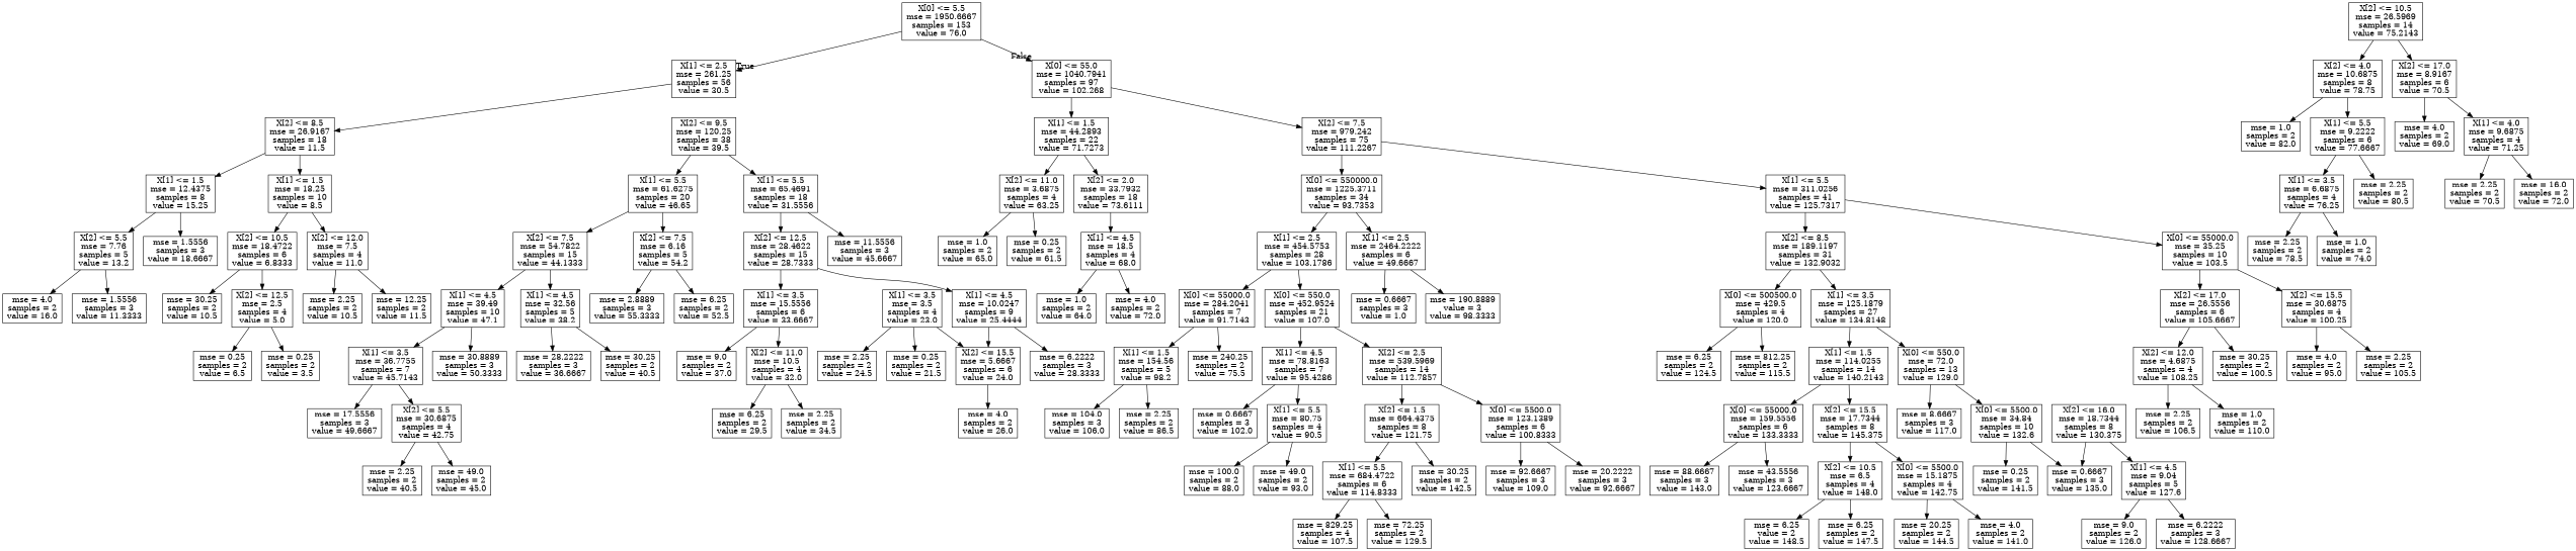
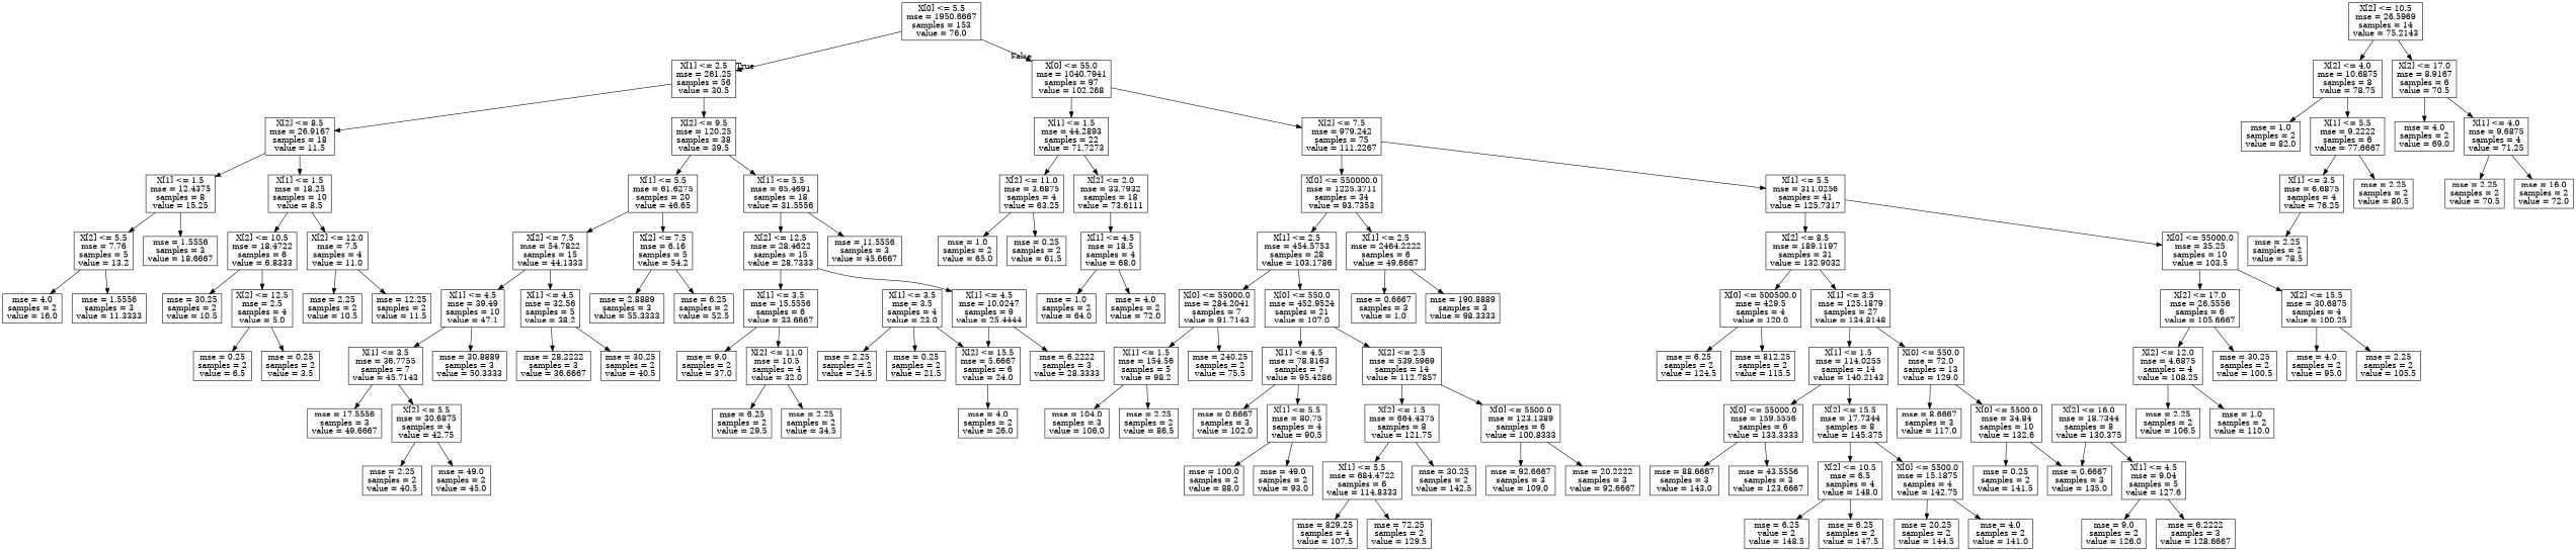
  digraph {
    node [shape=box]
    n1 [label="X[0] <= 5.5\nmse = 1950.6667\nsamples = 153\nvalue = 76.0"]
    n2 [label="X[1] <= 2.5\nmse = 261.25\nsamples = 56\nvalue = 30.5"]
    n3 [label="X[0] <= 55.0\nmse = 1040.7941\nsamples = 97\nvalue = 102.268"]
    n4 [label="X[2] <= 8.5\nmse = 26.9167\nsamples = 18\nvalue = 11.5"]
    n5 [label="X[2] <= 9.5\nmse = 120.25\nsamples = 38\nvalue = 39.5"]
    n6 [label="X[1] <= 1.5\nmse = 44.2893\nsamples = 22\nvalue = 71.7273"]
    n7 [label="X[2] <= 7.5\nmse = 979.242\nsamples = 75\nvalue = 111.2267"]
    n8 [label="X[1] <= 1.5\nmse = 12.4375\nsamples = 8\nvalue = 15.25"]
    n9 [label="X[1] <= 1.5\nmse = 18.25\nsamples = 10\nvalue = 8.5"]
    n10 [label="X[1] <= 5.5\nmse = 61.6275\nsamples = 20\nvalue = 46.65"]
    n11 [label="X[1] <= 5.5\nmse = 65.4691\nsamples = 18\nvalue = 31.5556"]
    n12 [label="X[2] <= 5.5\nmse = 7.76\nsamples = 5\nvalue = 13.2"]
    n13 [label="mse = 1.5556\nsamples = 3\nvalue = 18.6667"]
    n14 [label="X[2] <= 10.5\nmse = 18.4722\nsamples = 6\nvalue = 6.8333"]
    n15 [label="X[2] <= 12.0\nmse = 7.5\nsamples = 4\nvalue = 11.0"]
    n16 [label="mse = 4.0\nsamples = 2\nvalue = 16.0"]
    n17 [label="mse = 1.5556\nsamples = 3\nvalue = 11.3333"]
    n18 [label="mse = 30.25\nsamples = 2\nvalue = 10.5"]
    n19 [label="X[2] <= 12.5\nmse = 2.5\nsamples = 4\nvalue = 5.0"]
    n20 [label="mse = 2.25\nsamples = 2\nvalue = 10.5"]
    n21 [label="mse = 12.25\nsamples = 2\nvalue = 11.5"]
    n22 [label="mse = 0.25\nsamples = 2\nvalue = 6.5"]
    n23 [label="mse = 0.25\nsamples = 2\nvalue = 3.5"]
    n24 [label="X[2] <= 7.5\nmse = 54.7822\nsamples = 15\nvalue = 44.1333"]
    n25 [label="X[2] <= 7.5\nmse = 6.16\nsamples = 5\nvalue = 54.2"]
    n26 [label="X[2] <= 12.5\nmse = 28.4622\nsamples = 15\nvalue = 28.7333"]
    n27 [label="mse = 11.5556\nsamples = 3\nvalue = 45.6667"]
    n28 [label="X[1] <= 4.5\nmse = 39.49\nsamples = 10\nvalue = 47.1"]
    n29 [label="X[1] <= 4.5\nmse = 32.56\nsamples = 5\nvalue = 38.2"]
    n30 [label="mse = 2.8889\nsamples = 3\nvalue = 55.3333"]
    n31 [label="mse = 6.25\nsamples = 2\nvalue = 52.5"]
    n32 [label="X[1] <= 3.5\nmse = 36.7755\nsamples = 7\nvalue = 45.7143"]
    n33 [label="mse = 30.8889\nsamples = 3\nvalue = 50.3333"]
    n34 [label="mse = 28.2222\nsamples = 3\nvalue = 36.6667"]
    n35 [label="mse = 30.25\nsamples = 2\nvalue = 40.5"]
    n36 [label="mse = 17.5556\nsamples = 3\nvalue = 49.6667"]
    n37 [label="X[2] <= 5.5\nmse = 30.6875\nsamples = 4\nvalue = 42.75"]
    n38 [label="mse = 2.25\nsamples = 2\nvalue = 40.5"]
    n39 [label="mse = 49.0\nsamples = 2\nvalue = 45.0"]
    n40 [label="X[1] <= 3.5\nmse = 15.5556\nsamples = 6\nvalue = 33.6667"]
    n41 [label="X[1] <= 4.5\nmse = 10.0247\nsamples = 9\nvalue = 25.4444"]
    n42 [label="mse = 9.0\nsamples = 2\nvalue = 37.0"]
    n43 [label="X[2] <= 11.0\nmse = 10.5\nsamples = 4\nvalue = 32.0"]
    n44 [label="X[2] <= 15.5\nmse = 5.6667\nsamples = 6\nvalue = 24.0"]
    n45 [label="mse = 6.2222\nsamples = 3\nvalue = 28.3333"]
    n46 [label="mse = 6.25\nsamples = 2\nvalue = 29.5"]
    n47 [label="mse = 2.25\nsamples = 2\nvalue = 34.5"]
    n48 [label="mse = 4.0\nsamples = 2\nvalue = 26.0"]
    n49 [label="X[1] <= 3.5\nmse = 3.5\nsamples = 4\nvalue = 23.0"]
    n50 [label="mse = 2.25\nsamples = 2\nvalue = 24.5"]
    n51 [label="mse = 0.25\nsamples = 2\nvalue = 21.5"]
    n52 [label="X[2] <= 11.0\nmse = 3.6875\nsamples = 4\nvalue = 63.25"]
    n53 [label="X[2] <= 2.0\nmse = 33.7932\nsamples = 18\nvalue = 73.6111"]
    n54 [label="X[0] <= 550000.0\nmse = 1225.3711\nsamples = 34\nvalue = 93.7353"]
    n55 [label="X[1] <= 5.5\nmse = 311.0256\nsamples = 41\nvalue = 125.7317"]
    n56 [label="mse = 1.0\nsamples = 2\nvalue = 65.0"]
    n57 [label="mse = 0.25\nsamples = 2\nvalue = 61.5"]
    n58 [label="X[1] <= 4.5\nmse = 18.5\nsamples = 4\nvalue = 68.0"]
    n59 [label="mse = 1.0\nsamples = 2\nvalue = 64.0"]
    n60 [label="mse = 4.0\nsamples = 2\nvalue = 72.0"]
    n61 [label="X[2] <= 10.5\nmse = 26.5969\nsamples = 14\nvalue = 75.2143"]
    n62 [label="X[2] <= 4.0\nmse = 10.6875\nsamples = 8\nvalue = 78.75"]
    n63 [label="X[2] <= 17.0\nmse = 8.9167\nsamples = 6\nvalue = 70.5"]
    n64 [label="mse = 1.0\nsamples = 2\nvalue = 82.0"]
    n65 [label="X[1] <= 5.5\nmse = 9.2222\nsamples = 6\nvalue = 77.6667"]
    n66 [label="mse = 4.0\nsamples = 2\nvalue = 69.0"]
    n67 [label="X[1] <= 4.0\nmse = 9.6875\nsamples = 4\nvalue = 71.25"]
    n68 [label="X[1] <= 3.5\nmse = 6.6875\nsamples = 4\nvalue = 76.25"]
    n69 [label="mse = 2.25\nsamples = 2\nvalue = 80.5"]
    n70 [label="mse = 2.25\nsamples = 2\nvalue = 78.5"]
-   n71 [label="mse = 1.0\nsamples = 2\nvalue = 74.0"]
    n72 [label="mse = 2.25\nsamples = 2\nvalue = 70.5"]
    n73 [label="mse = 16.0\nsamples = 2\nvalue = 72.0"]
    n74 [label="X[1] <= 2.5\nmse = 454.5753\nsamples = 28\nvalue = 103.1786"]
    n75 [label="X[1] <= 2.5\nmse = 2464.2222\nsamples = 6\nvalue = 49.6667"]
    n76 [label="X[2] <= 8.5\nmse = 189.1197\nsamples = 31\nvalue = 132.9032"]
    n77 [label="X[0] <= 55000.0\nmse = 35.25\nsamples = 10\nvalue = 103.5"]
    n78 [label="X[0] <= 55000.0\nmse = 284.2041\nsamples = 7\nvalue = 91.7143"]
    n79 [label="X[0] <= 550.0\nmse = 452.9524\nsamples = 21\nvalue = 107.0"]
    n80 [label="mse = 0.6667\nsamples = 3\nvalue = 1.0"]
-   n81 [label="mse = 190.8889\nvalue = 3\nvalue = 98.3333"]
+   n81 [label="mse = 190.8889\nsamples = 3\nvalue = 98.3333"]
    n82 [label="X[1] <= 1.5\nmse = 154.56\nsamples = 5\nvalue = 98.2"]
    n83 [label="mse = 240.25\nsamples = 2\nvalue = 75.5"]
    n84 [label="X[1] <= 4.5\nmse = 78.8163\nsamples = 7\nvalue = 95.4286"]
    n85 [label="X[2] <= 2.5\nmse = 539.5969\nsamples = 14\nvalue = 112.7857"]
    n86 [label="mse = 104.0\nsamples = 3\nvalue = 106.0"]
    n87 [label="mse = 2.25\nsamples = 2\nvalue = 86.5"]
    n88 [label="mse = 0.6667\nsamples = 3\nvalue = 102.0"]
    n89 [label="X[1] <= 5.5\nmse = 80.75\nsamples = 4\nvalue = 90.5"]
    n90 [label="X[2] <= 1.5\nmse = 664.4375\nsamples = 8\nvalue = 121.75"]
    n91 [label="X[0] <= 5500.0\nmse = 123.1389\nsamples = 6\nvalue = 100.8333"]
    n92 [label="mse = 100.0\nsamples = 2\nvalue = 88.0"]
    n93 [label="mse = 49.0\nsamples = 2\nvalue = 93.0"]
    n94 [label="X[1] <= 5.5\nmse = 684.4722\nsamples = 6\nvalue = 114.8333"]
    n95 [label="mse = 30.25\nsamples = 2\nvalue = 142.5"]
    n96 [label="mse = 92.6667\nsamples = 3\nvalue = 109.0"]
    n97 [label="mse = 20.2222\nsamples = 3\nvalue = 92.6667"]
    n98 [label="mse = 829.25\nsamples = 4\nvalue = 107.5"]
    n99 [label="mse = 72.25\nsamples = 2\nvalue = 129.5"]
    n100 [label="X[0] <= 500500.0\nmse = 429.5\nsamples = 4\nvalue = 120.0"]
    n101 [label="X[1] <= 3.5\nmse = 125.1879\nsamples = 27\nvalue = 134.8148"]
    n102 [label="X[2] <= 17.0\nmse = 26.5556\nsamples = 6\nvalue = 105.6667"]
    n103 [label="X[2] <= 15.5\nmse = 30.6875\nsamples = 4\nvalue = 100.25"]
    n104 [label="mse = 6.25\nsamples = 2\nvalue = 124.5"]
    n105 [label="mse = 812.25\nsamples = 2\nvalue = 115.5"]
    n106 [label="X[1] <= 1.5\nmse = 114.0255\nsamples = 14\nvalue = 140.2143"]
    n107 [label="X[0] <= 550.0\nmse = 72.0\nsamples = 13\nvalue = 129.0"]
    n108 [label="X[0] <= 55000.0\nmse = 159.5556\nsamples = 6\nvalue = 133.3333"]
    n109 [label="X[2] <= 15.5\nmse = 17.7344\nsamples = 8\nvalue = 145.375"]
    n110 [label="mse = 8.6667\nsamples = 3\nvalue = 117.0"]
    n111 [label="X[0] <= 5500.0\nmse = 34.84\nsamples = 10\nvalue = 132.6"]
    n112 [label="mse = 88.6667\nsamples = 3\nvalue = 143.0"]
    n113 [label="mse = 43.5556\nsamples = 3\nvalue = 123.6667"]
    n114 [label="X[2] <= 10.5\nmse = 6.5\nsamples = 4\nvalue = 148.0"]
    n115 [label="X[0] <= 5500.0\nmse = 15.1875\nsamples = 4\nvalue = 142.75"]
    n116 [label="mse = 6.25\nvalue = 2\nvalue = 148.5"]
    n117 [label="mse = 6.25\nsamples = 2\nvalue = 147.5"]
    n118 [label="mse = 20.25\nsamples = 2\nvalue = 144.5"]
    n119 [label="mse = 4.0\nsamples = 2\nvalue = 141.0"]
    n120 [label="mse = 0.25\nsamples = 2\nvalue = 141.5"]
    n121 [label="mse = 0.6667\nsamples = 3\nvalue = 135.0"]
    n122 [label="X[2] <= 16.0\nmse = 18.7344\nsamples = 8\nvalue = 130.375"]
    n123 [label="X[1] <= 4.5\nmse = 9.04\nsamples = 5\nvalue = 127.6"]
    n124 [label="mse = 9.0\nsamples = 2\nvalue = 126.0"]
    n125 [label="mse = 6.2222\nsamples = 3\nvalue = 128.6667"]
    n126 [label="X[2] <= 12.0\nmse = 4.6875\nsamples = 4\nvalue = 108.25"]
    n127 [label="mse = 30.25\nsamples = 2\nvalue = 100.5"]
    n128 [label="mse = 4.0\nsamples = 2\nvalue = 95.0"]
    n129 [label="mse = 2.25\nsamples = 2\nvalue = 105.5"]
    n130 [label="mse = 2.25\nsamples = 2\nvalue = 106.5"]
    n131 [label="mse = 1.0\nsamples = 2\nvalue = 110.0"]
    n1 -> n2 [headlabel=True labelangle=45 labeldistance=2.5]
    n1 -> n3 [headlabel=False labelangle=-45 labeldistance=2.5]
    n2 -> n4
+   n2 -> n5
    n3 -> n6
    n3 -> n7
    n4 -> n8
    n4 -> n9
    n5 -> n10
    n5 -> n11
    n6 -> n52
    n6 -> n53
    n7 -> n54
    n7 -> n55
    n8 -> n12
    n8 -> n13
    n9 -> n14
    n9 -> n15
    n10 -> n24
    n10 -> n25
    n11 -> n26
    n11 -> n27
    n12 -> n16
    n12 -> n17
    n14 -> n18
    n14 -> n19
    n15 -> n20
    n15 -> n21
    n19 -> n22
    n19 -> n23
    n24 -> n28
    n24 -> n29
    n25 -> n30
    n25 -> n31
    n26 -> n40
    n26 -> n41
    n28 -> n32
    n28 -> n33
    n29 -> n34
    n29 -> n35
    n32 -> n36
    n32 -> n37
    n37 -> n38
    n37 -> n39
    n40 -> n42
    n40 -> n43
    n41 -> n44
    n41 -> n45
    n43 -> n46
    n43 -> n47
    n44 -> n48
    n49 -> n44
    n49 -> n50
    n49 -> n51
    n52 -> n56
    n52 -> n57
    n53 -> n58
    n54 -> n74
    n54 -> n75
    n55 -> n76
    n55 -> n77
    n58 -> n59
    n58 -> n60
    n61 -> n62
    n61 -> n63
    n62 -> n64
    n62 -> n65
    n63 -> n66
    n63 -> n67
    n65 -> n68
    n65 -> n69
    n67 -> n72
    n67 -> n73
    n68 -> n70
-   n68 -> n71
    n74 -> n78
    n74 -> n79
    n75 -> n80
    n75 -> n81
    n76 -> n100
    n76 -> n101
    n77 -> n102
    n77 -> n103
    n78 -> n82
    n78 -> n83
    n79 -> n84
    n79 -> n85
    n82 -> n86
    n82 -> n87
    n84 -> n88
    n84 -> n89
    n85 -> n90
    n85 -> n91
    n89 -> n92
    n89 -> n93
    n90 -> n94
    n90 -> n95
    n91 -> n96
    n91 -> n97
    n94 -> n98
    n94 -> n99
    n100 -> n104
    n100 -> n105
    n101 -> n106
    n101 -> n107
    n102 -> n126
    n102 -> n127
    n103 -> n128
    n103 -> n129
    n106 -> n108
    n106 -> n109
    n107 -> n110
    n107 -> n111
    n108 -> n112
    n108 -> n113
    n109 -> n114
    n109 -> n115
    n111 -> n120
    n111 -> n121
    n114 -> n116
    n114 -> n117
    n115 -> n118
    n115 -> n119
    n122 -> n121
    n122 -> n123
    n123 -> n124
    n123 -> n125
    n126 -> n130
    n126 -> n131
  }
